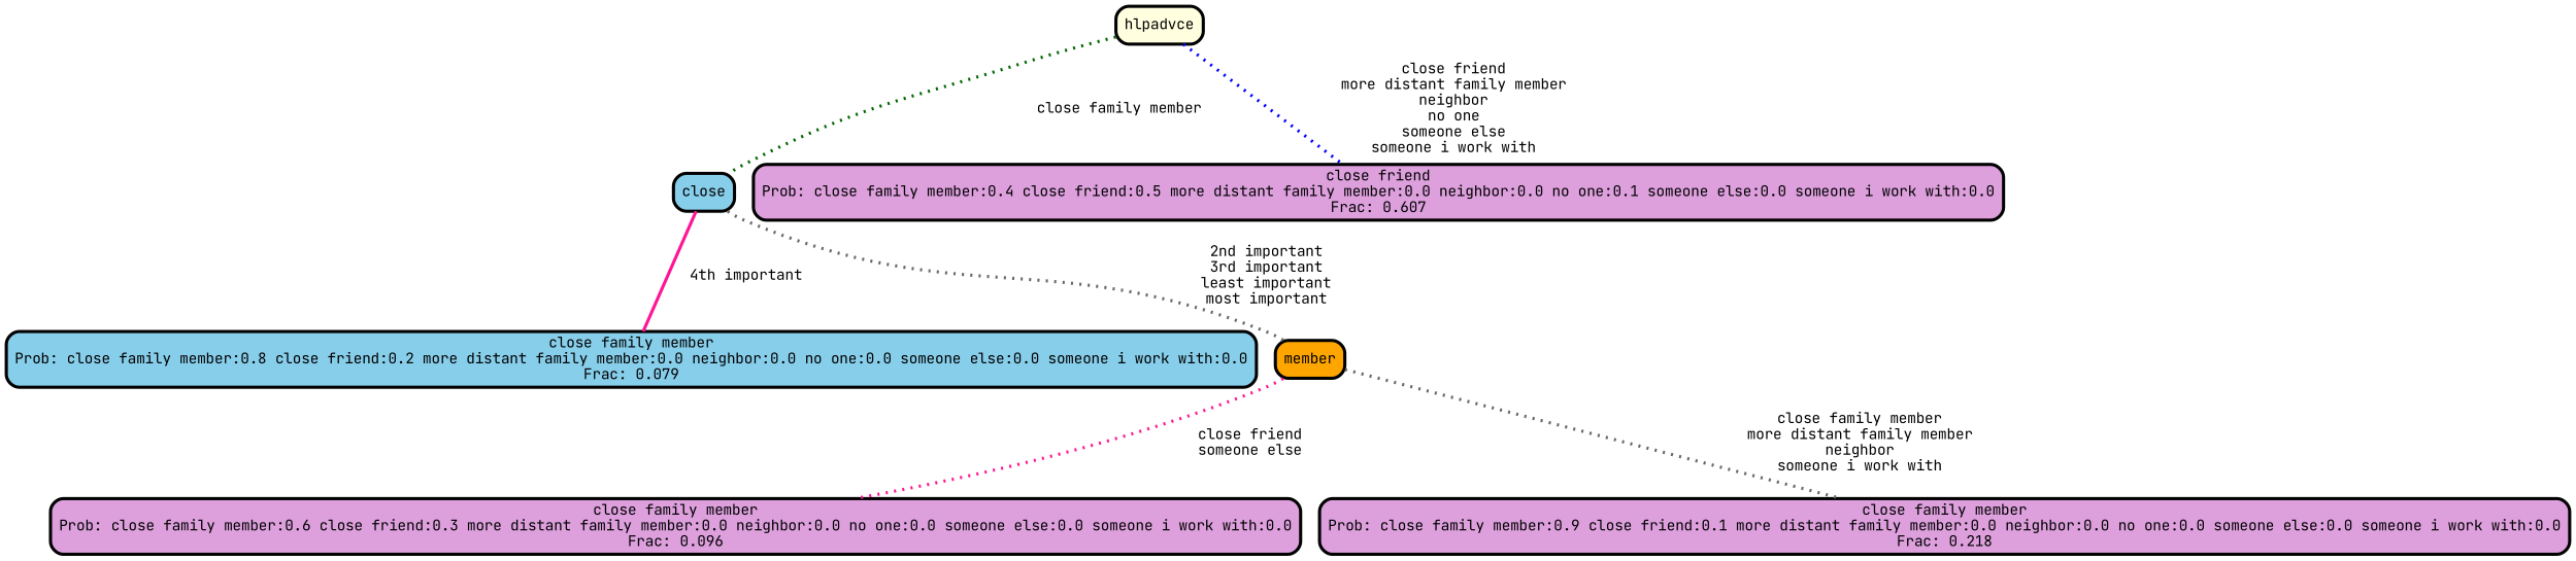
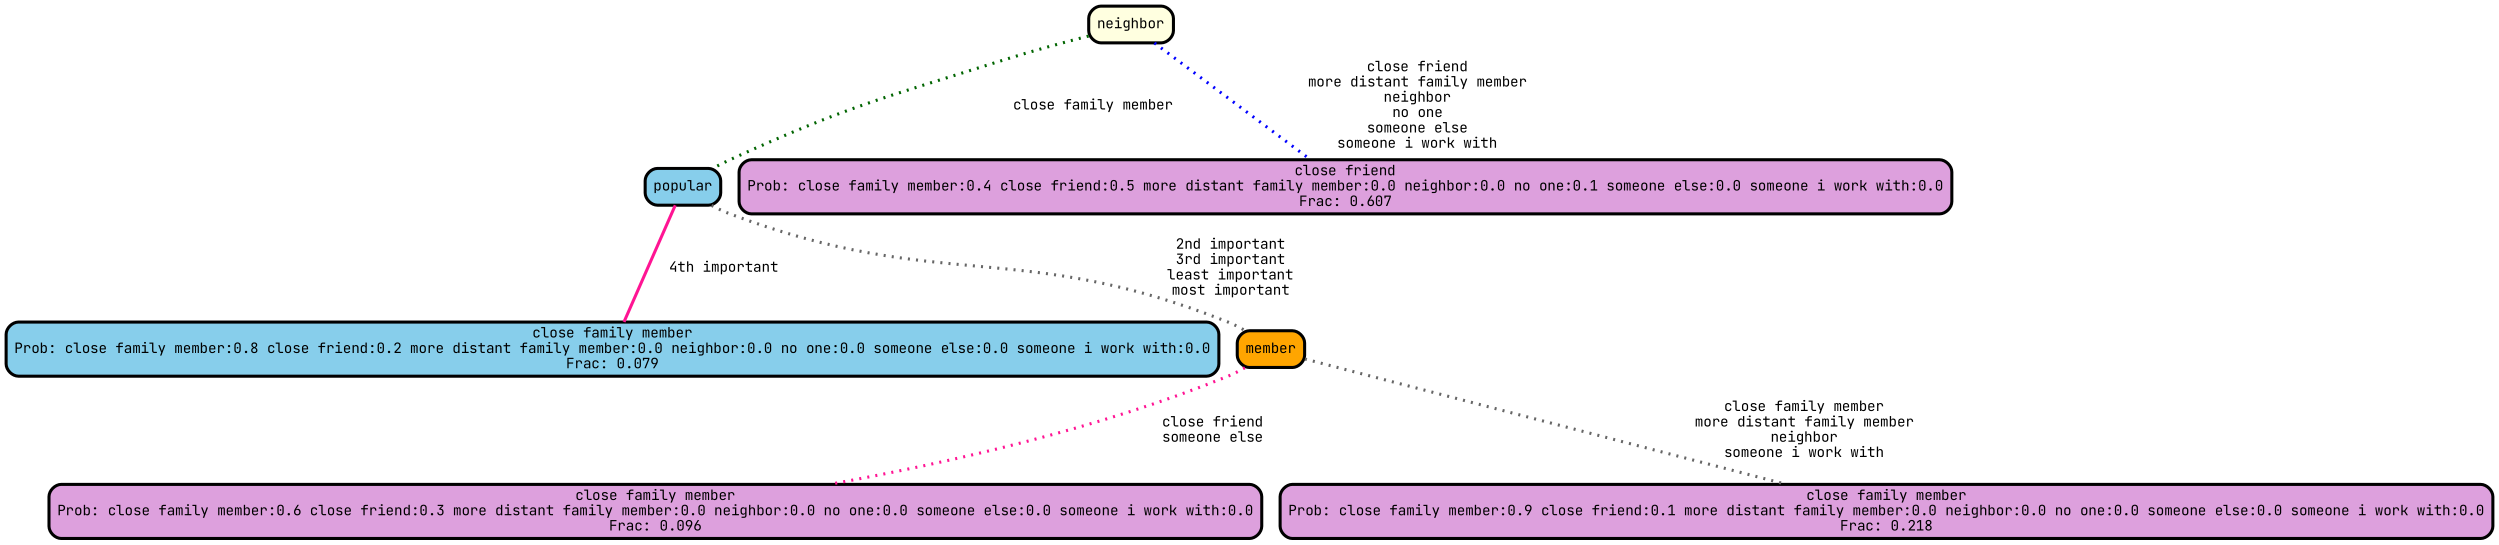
  graph {
    fontname="JetBrains Mono"
    ranksep="0 equally"
    splines=straight
    node [color=black fillcolor=plum fontcolor=black fontname="JetBrains Mono" penwidth=3 shape=box style="filled, rounded"]
    edge [color=deeppink fontname="JetBrains Mono" penwidth=3 style=dotted]
    n1 [fillcolor=skyblue label="close family member\nProb: close family member:0.8 close friend:0.2 more distant family member:0.0 neighbor:0.0 no one:0.0 someone else:0.0 someone i work with:0.0\nFrac: 0.079"]
-   n2 [fillcolor=skyblue label=close]
+   n2 [fillcolor=skyblue label=popular]
    n3 [fillcolor=orange label=member]
    n4 [label="close family member\nProb: close family member:0.6 close friend:0.3 more distant family member:0.0 neighbor:0.0 no one:0.0 someone else:0.0 someone i work with:0.0\nFrac: 0.096"]
    n5 [label="close family member\nProb: close family member:0.9 close friend:0.1 more distant family member:0.0 neighbor:0.0 no one:0.0 someone else:0.0 someone i work with:0.0\nFrac: 0.218"]
-   n6 [fillcolor=lightyellow label=hlpadvce]
+   n6 [fillcolor=lightyellow label=neighbor]
    n7 [label="close friend\nProb: close family member:0.4 close friend:0.5 more distant family member:0.0 neighbor:0.0 no one:0.1 someone else:0.0 someone i work with:0.0\nFrac: 0.607"]
    subgraph sub_1 {
      rank=same
    }
    n2 -- n1 [label=" 4th important" style=bold]
    n2 -- n3 [color=gray40 label=" 2nd important\n 3rd important\n least important\n most important"]
    n3 -- n4 [label=" close friend\n someone else"]
    n3 -- n5 [color=gray40 label=" close family member\n more distant family member\n neighbor\n someone i work with"]
    n6 -- n2 [color=darkgreen label=" close family member"]
    n6 -- n7 [color=blue label=" close friend\n more distant family member\n neighbor\n no one\n someone else\n someone i work with"]
  }
